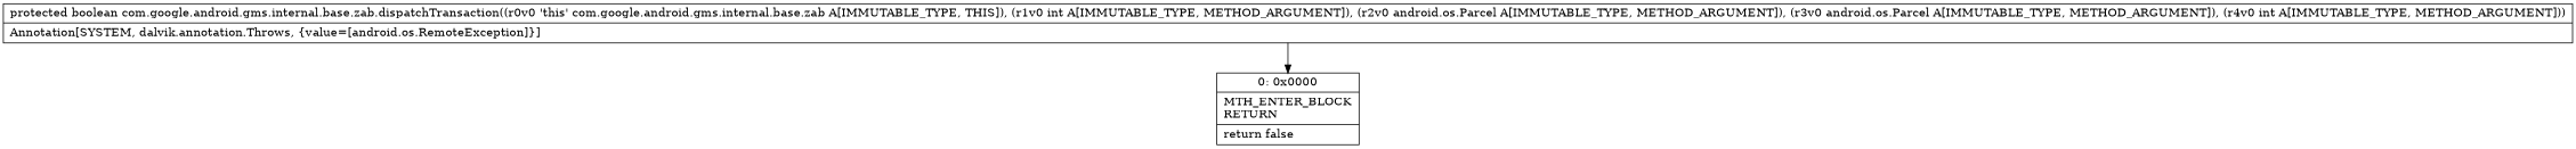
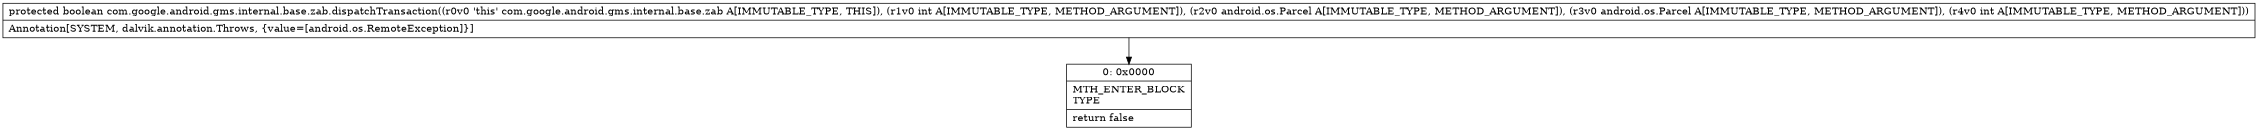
  digraph {
    node [shape=record]
-   n1 [label="{0\:\ 0x0000|MTH_ENTER_BLOCK\lRETURN\l|return false\l}"]
+   n1 [label="{0\:\ 0x0000|MTH_ENTER_BLOCK\lTYPE\l|return false\l}"]
    n2 [label="{protected boolean com.google.android.gms.internal.base.zab.dispatchTransaction((r0v0 'this' com.google.android.gms.internal.base.zab A[IMMUTABLE_TYPE, THIS]), (r1v0 int A[IMMUTABLE_TYPE, METHOD_ARGUMENT]), (r2v0 android.os.Parcel A[IMMUTABLE_TYPE, METHOD_ARGUMENT]), (r3v0 android.os.Parcel A[IMMUTABLE_TYPE, METHOD_ARGUMENT]), (r4v0 int A[IMMUTABLE_TYPE, METHOD_ARGUMENT]))  | Annotation[SYSTEM, dalvik.annotation.Throws, \{value=[android.os.RemoteException]\}]\l}"]
    n2 -> n1
  }
